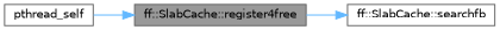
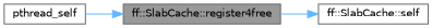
  digraph {
    rankdir=LR
    node [color=grey40 fillcolor=white fontname=Helvetica fontsize=10 shape=box style=filled]
    edge [color=steelblue1 fontname=Helvetica fontsize=10 labelfontname=Helvetica labelfontsize=10 style=solid]
    n1 [color=gray40 fillcolor=grey60 fontcolor=black height=0.2 label="ff::SlabCache::register4free" width=0.4]
-   n2 [height=0.2 label="ff::SlabCache::searchfb" width=0.4]
+   n2 [height=0.2 label="ff::SlabCache::self" width=0.4]
    n3 [height=0.2 label=pthread_self width=0.4]
    n1 -> n2
    n3 -> n1
  }
